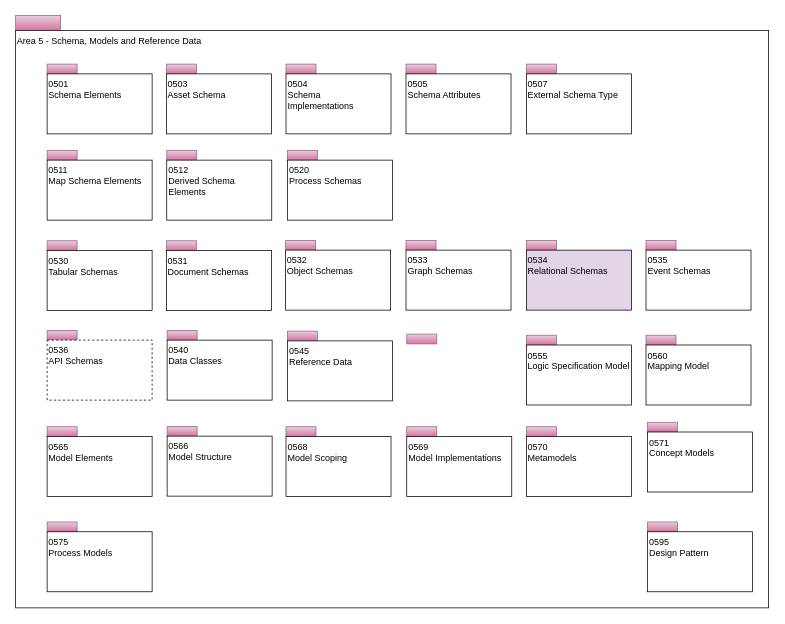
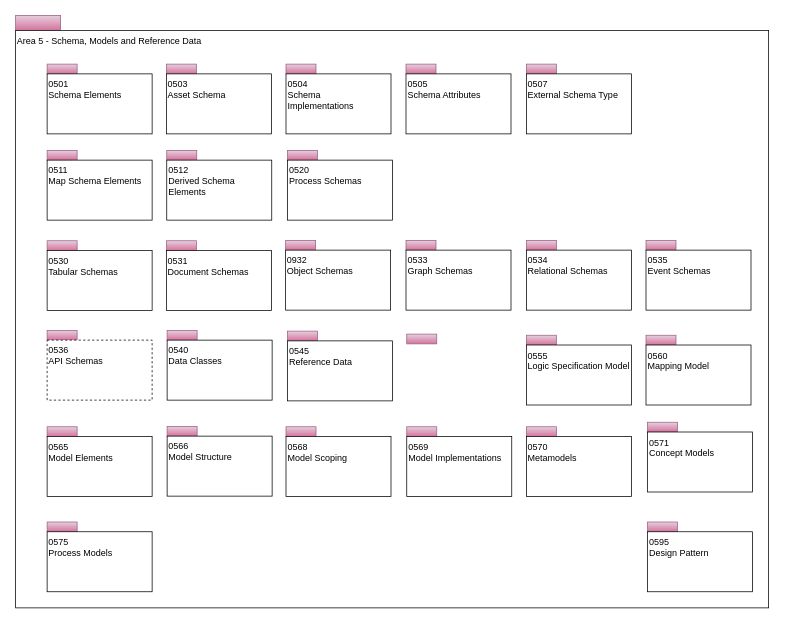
  <mxCell id="0" />
  <mxCell id="1" parent="0" />
  <mxCell id="2" value="" style="rounded=0;whiteSpace=wrap;html=1;align=left;fillColor=#e6d0de;strokeColor=#996185;gradientColor=#d5739d;" parent="1" vertex="1"><mxGeometry x="20" y="20" width="60" height="20" as="geometry" /></mxCell>
  <mxCell id="3" value="Area 5 - Schema, Models and Reference Data" style="rounded=0;whiteSpace=wrap;html=1;align=left;verticalAlign=top;" parent="1" vertex="1"><mxGeometry x="20" y="40" width="1004" height="770" as="geometry" /></mxCell>
  <mxCell id="4" value="" style="rounded=0;whiteSpace=wrap;html=1;align=left;fillColor=#e6d0de;strokeColor=#996185;gradientColor=#d5739d;" parent="1" vertex="1"><mxGeometry x="62" y="85" width="40" height="13" as="geometry" /></mxCell>
  <mxCell id="5" value="0501&lt;br&gt;Schema Elements&lt;br&gt;" style="rounded=0;whiteSpace=wrap;html=1;align=left;verticalAlign=top;" parent="1" vertex="1"><mxGeometry x="62" y="98" width="140" height="80" as="geometry" /></mxCell>
  <mxCell id="6" value="" style="rounded=0;whiteSpace=wrap;html=1;align=left;fillColor=#e6d0de;strokeColor=#996185;gradientColor=#d5739d;" parent="1" vertex="1"><mxGeometry x="221" y="85" width="40" height="13" as="geometry" /></mxCell>
  <mxCell id="7" value="0503&lt;br&gt;Asset Schema&lt;br&gt;" style="rounded=0;whiteSpace=wrap;html=1;align=left;verticalAlign=top;" parent="1" vertex="1"><mxGeometry x="221" y="98" width="140" height="80" as="geometry" /></mxCell>
  <mxCell id="8" value="" style="rounded=0;whiteSpace=wrap;html=1;align=left;fillColor=#e6d0de;strokeColor=#996185;gradientColor=#d5739d;" parent="1" vertex="1"><mxGeometry x="380.5" y="85" width="40" height="13" as="geometry" /></mxCell>
  <mxCell id="9" value="0504&lt;br&gt;Schema&lt;br&gt;Implementations" style="rounded=0;whiteSpace=wrap;html=1;align=left;verticalAlign=top;" parent="1" vertex="1"><mxGeometry x="380.5" y="98" width="140" height="80" as="geometry" /></mxCell>
  <mxCell id="10" value="" style="rounded=0;whiteSpace=wrap;html=1;align=left;fillColor=#e6d0de;strokeColor=#996185;gradientColor=#d5739d;" parent="1" vertex="1"><mxGeometry x="62" y="200" width="40" height="13" as="geometry" /></mxCell>
  <mxCell id="11" value="0511&lt;br&gt;Map Schema Elements&lt;br&gt;" style="rounded=0;whiteSpace=wrap;html=1;align=left;verticalAlign=top;" parent="1" vertex="1"><mxGeometry x="62" y="213" width="140" height="80" as="geometry" /></mxCell>
  <mxCell id="12" value="" style="rounded=0;whiteSpace=wrap;html=1;align=left;fillColor=#e6d0de;strokeColor=#996185;gradientColor=#d5739d;" parent="1" vertex="1"><mxGeometry x="540.5" y="85" width="40" height="13" as="geometry" /></mxCell>
  <mxCell id="13" value="0505&lt;br&gt;Schema Attributes&lt;br&gt;" style="rounded=0;whiteSpace=wrap;html=1;align=left;verticalAlign=top;" parent="1" vertex="1"><mxGeometry x="540.5" y="98" width="140" height="80" as="geometry" /></mxCell>
  <mxCell id="14" value="" style="rounded=0;whiteSpace=wrap;html=1;align=left;fillColor=#e6d0de;strokeColor=#996185;gradientColor=#d5739d;" parent="1" vertex="1"><mxGeometry x="221" y="320.5" width="40" height="13" as="geometry" /></mxCell>
  <mxCell id="15" value="0531&lt;br&gt;Document Schemas&lt;br&gt;" style="rounded=0;whiteSpace=wrap;html=1;align=left;verticalAlign=top;" parent="1" vertex="1"><mxGeometry x="221" y="333.5" width="140" height="80" as="geometry" /></mxCell>
  <mxCell id="16" value="" style="rounded=0;whiteSpace=wrap;html=1;align=left;fillColor=#e6d0de;strokeColor=#996185;gradientColor=#d5739d;" parent="1" vertex="1"><mxGeometry x="701" y="320" width="40" height="13" as="geometry" /></mxCell>
- <mxCell id="17" value="0534&lt;br&gt;Relational Schemas&lt;br&gt;" style="rounded=0;whiteSpace=wrap;html=1;align=left;verticalAlign=top;fillColor=#e1d5e7;" parent="1" vertex="1"><mxGeometry x="701" y="333" width="140" height="80" as="geometry" /></mxCell>
+ <mxCell id="17" value="0534&lt;br&gt;Relational Schemas&lt;br&gt;" style="rounded=0;whiteSpace=wrap;html=1;align=left;verticalAlign=top;" parent="1" vertex="1"><mxGeometry x="701" y="333" width="140" height="80" as="geometry" /></mxCell>
  <mxCell id="18" value="" style="rounded=0;whiteSpace=wrap;html=1;align=left;fillColor=#e6d0de;strokeColor=#996185;gradientColor=#d5739d;" parent="1" vertex="1"><mxGeometry x="860.5" y="320" width="40" height="13" as="geometry" /></mxCell>
  <mxCell id="19" value="0535&lt;br&gt;Event Schemas&lt;br&gt;" style="rounded=0;whiteSpace=wrap;html=1;align=left;verticalAlign=top;" parent="1" vertex="1"><mxGeometry x="860.5" y="333" width="140" height="80" as="geometry" /></mxCell>
  <mxCell id="20" value="" style="rounded=0;whiteSpace=wrap;html=1;align=left;fillColor=#e6d0de;strokeColor=#996185;gradientColor=#d5739d;" parent="1" vertex="1"><mxGeometry x="62" y="440" width="40" height="13" as="geometry" /></mxCell>
  <mxCell id="21" value="0536&lt;br&gt;API Schemas&lt;br&gt;" style="rounded=0;whiteSpace=wrap;html=1;align=left;verticalAlign=top;dashed=1;" parent="1" vertex="1"><mxGeometry x="62" y="453" width="140" height="80" as="geometry" /></mxCell>
  <mxCell id="22" value="" style="rounded=0;whiteSpace=wrap;html=1;align=left;fillColor=#e6d0de;strokeColor=#996185;gradientColor=#d5739d;" parent="1" vertex="1"><mxGeometry x="222" y="440" width="40" height="13" as="geometry" /></mxCell>
  <mxCell id="23" value="0540&lt;br&gt;Data Classes&lt;br&gt;" style="rounded=0;whiteSpace=wrap;html=1;align=left;verticalAlign=top;" parent="1" vertex="1"><mxGeometry x="222" y="453" width="140" height="80" as="geometry" /></mxCell>
  <mxCell id="24" value="" style="rounded=0;whiteSpace=wrap;html=1;align=left;fillColor=#e6d0de;strokeColor=#996185;gradientColor=#d5739d;" parent="1" vertex="1"><mxGeometry x="701" y="446.5" width="40" height="13" as="geometry" /></mxCell>
  <mxCell id="25" value="0555&lt;br&gt;Logic Specification Model" style="rounded=0;whiteSpace=wrap;html=1;align=left;verticalAlign=top;" parent="1" vertex="1"><mxGeometry x="701" y="459.5" width="140" height="80" as="geometry" /></mxCell>
  <mxCell id="26" value="" style="rounded=0;whiteSpace=wrap;html=1;align=left;fillColor=#e6d0de;strokeColor=#996185;gradientColor=#d5739d;" parent="1" vertex="1"><mxGeometry x="860.5" y="446.5" width="40" height="13" as="geometry" /></mxCell>
  <mxCell id="27" value="0560&lt;br&gt;Mapping Model&lt;br&gt;" style="rounded=0;whiteSpace=wrap;html=1;align=left;verticalAlign=top;" parent="1" vertex="1"><mxGeometry x="860.5" y="459.5" width="140" height="80" as="geometry" /></mxCell>
  <mxCell id="28" value="" style="rounded=0;whiteSpace=wrap;html=1;align=left;fillColor=#e6d0de;strokeColor=#996185;gradientColor=#d5739d;" parent="1" vertex="1"><mxGeometry x="382.5" y="441" width="40" height="13" as="geometry" /></mxCell>
  <mxCell id="29" value="0545&lt;br&gt;Reference Data&lt;br&gt;" style="rounded=0;whiteSpace=wrap;html=1;align=left;verticalAlign=top;" parent="1" vertex="1"><mxGeometry x="382.5" y="454" width="140" height="80" as="geometry" /></mxCell>
  <mxCell id="30" value="" style="rounded=0;whiteSpace=wrap;html=1;align=left;fillColor=#e6d0de;strokeColor=#996185;gradientColor=#d5739d;" parent="1" vertex="1"><mxGeometry x="62" y="320.5" width="40" height="13" as="geometry" /></mxCell>
  <mxCell id="31" value="0530&lt;br&gt;Tabular Schemas&lt;br&gt;" style="rounded=0;whiteSpace=wrap;html=1;align=left;verticalAlign=top;" parent="1" vertex="1"><mxGeometry x="62" y="333.5" width="140" height="80" as="geometry" /></mxCell>
  <mxCell id="32" value="" style="rounded=0;whiteSpace=wrap;html=1;align=left;fillColor=#e6d0de;strokeColor=#996185;gradientColor=#d5739d;" parent="1" vertex="1"><mxGeometry x="221.5" y="200" width="40" height="13" as="geometry" /></mxCell>
  <mxCell id="33" value="0512&lt;br&gt;Derived Schema Elements&lt;br&gt;" style="rounded=0;whiteSpace=wrap;html=1;align=left;verticalAlign=top;" parent="1" vertex="1"><mxGeometry x="221.5" y="213" width="140" height="80" as="geometry" /></mxCell>
  <mxCell id="34" value="" style="rounded=0;whiteSpace=wrap;html=1;align=left;fillColor=#e6d0de;strokeColor=#996185;gradientColor=#d5739d;" parent="1" vertex="1"><mxGeometry x="380" y="320" width="40" height="13" as="geometry" /></mxCell>
- <mxCell id="35" value="0532&lt;br&gt;Object Schemas&lt;br&gt;" style="rounded=0;whiteSpace=wrap;html=1;align=left;verticalAlign=top;" parent="1" vertex="1"><mxGeometry x="380" y="333" width="140" height="80" as="geometry" /></mxCell>
+ <mxCell id="35" value="0932&lt;br&gt;Object Schemas&lt;br&gt;" style="rounded=0;whiteSpace=wrap;html=1;align=left;verticalAlign=top;" parent="1" vertex="1"><mxGeometry x="380" y="333" width="140" height="80" as="geometry" /></mxCell>
  <mxCell id="36" value="" style="rounded=0;whiteSpace=wrap;html=1;align=left;fillColor=#e6d0de;strokeColor=#996185;gradientColor=#d5739d;" parent="1" vertex="1"><mxGeometry x="540.5" y="320" width="40" height="13" as="geometry" /></mxCell>
  <mxCell id="37" value="0533&lt;br&gt;Graph Schemas&lt;br&gt;" style="rounded=0;whiteSpace=wrap;html=1;align=left;verticalAlign=top;" parent="1" vertex="1"><mxGeometry x="540.5" y="333" width="140" height="80" as="geometry" /></mxCell>
  <mxCell id="38" value="" style="rounded=0;whiteSpace=wrap;html=1;align=left;fillColor=#e6d0de;strokeColor=#996185;gradientColor=#d5739d;" parent="1" vertex="1"><mxGeometry x="380.5" y="568.5" width="40" height="13" as="geometry" /></mxCell>
  <mxCell id="39" value="0568&lt;br&gt;Model Scoping" style="rounded=0;whiteSpace=wrap;html=1;align=left;verticalAlign=top;" parent="1" vertex="1"><mxGeometry x="380.5" y="581.5" width="140" height="80" as="geometry" /></mxCell>
  <mxCell id="40" value="" style="rounded=0;whiteSpace=wrap;html=1;align=left;fillColor=#e6d0de;strokeColor=#996185;gradientColor=#d5739d;" parent="1" vertex="1"><mxGeometry x="701" y="568.5" width="40" height="13" as="geometry" /></mxCell>
  <mxCell id="41" value="0570&lt;br&gt;Metamodels&lt;br&gt;" style="rounded=0;whiteSpace=wrap;html=1;align=left;verticalAlign=top;" parent="1" vertex="1"><mxGeometry x="701" y="581.5" width="140" height="80" as="geometry" /></mxCell>
  <mxCell id="42" value="" style="rounded=0;whiteSpace=wrap;html=1;align=left;fillColor=#e6d0de;strokeColor=#996185;gradientColor=#d5739d;" parent="1" vertex="1"><mxGeometry x="62" y="695.5" width="40" height="13" as="geometry" /></mxCell>
  <mxCell id="43" value="0575&lt;br&gt;Process Models" style="rounded=0;whiteSpace=wrap;html=1;align=left;verticalAlign=top;" parent="1" vertex="1"><mxGeometry x="62" y="708.5" width="140" height="80" as="geometry" /></mxCell>
  <mxCell id="44" value="" style="rounded=0;whiteSpace=wrap;html=1;align=left;fillColor=#e6d0de;strokeColor=#996185;gradientColor=#d5739d;" parent="1" vertex="1"><mxGeometry x="862.5" y="695.5" width="40" height="13" as="geometry" /></mxCell>
  <mxCell id="45" value="0595&lt;br&gt;Design Pattern&lt;br&gt;" style="rounded=0;whiteSpace=wrap;html=1;align=left;verticalAlign=top;" parent="1" vertex="1"><mxGeometry x="862.5" y="708.5" width="140" height="80" as="geometry" /></mxCell>
  <mxCell id="46" value="" style="rounded=0;whiteSpace=wrap;html=1;align=left;fillColor=#e6d0de;strokeColor=#996185;gradientColor=#d5739d;" parent="1" vertex="1"><mxGeometry x="62" y="568.5" width="40" height="13" as="geometry" /></mxCell>
  <mxCell id="47" value="0565&lt;br&gt;Model Elements&lt;br&gt;" style="rounded=0;whiteSpace=wrap;html=1;align=left;verticalAlign=top;" parent="1" vertex="1"><mxGeometry x="62" y="581.5" width="140" height="80" as="geometry" /></mxCell>
  <mxCell id="48" value="" style="rounded=0;whiteSpace=wrap;html=1;align=left;fillColor=#e6d0de;strokeColor=#996185;gradientColor=#d5739d;" parent="1" vertex="1"><mxGeometry x="222" y="568" width="40" height="13" as="geometry" /></mxCell>
  <mxCell id="49" value="0566&lt;br&gt;Model Structure" style="rounded=0;whiteSpace=wrap;html=1;align=left;verticalAlign=top;" parent="1" vertex="1"><mxGeometry x="222" y="581" width="140" height="80" as="geometry" /></mxCell>
  <mxCell id="50" value="" style="rounded=0;whiteSpace=wrap;html=1;align=left;fillColor=#e6d0de;strokeColor=#996185;gradientColor=#d5739d;" parent="1" vertex="1"><mxGeometry x="541.5" y="568.5" width="40" height="13" as="geometry" /></mxCell>
  <mxCell id="51" value="0569&lt;br&gt;Model Implementations" style="rounded=0;whiteSpace=wrap;html=1;align=left;verticalAlign=top;" parent="1" vertex="1"><mxGeometry x="541.5" y="581.5" width="140" height="80" as="geometry" /></mxCell>
  <mxCell id="52" value="" style="rounded=0;whiteSpace=wrap;html=1;align=left;fillColor=#e6d0de;strokeColor=#996185;gradientColor=#d5739d;" parent="1" vertex="1"><mxGeometry x="862.5" y="562.5" width="40" height="13" as="geometry" /></mxCell>
  <mxCell id="53" value="0571&lt;br&gt;Concept Models" style="rounded=0;whiteSpace=wrap;html=1;align=left;verticalAlign=top;" parent="1" vertex="1"><mxGeometry x="862.5" y="575.5" width="140" height="80" as="geometry" /></mxCell>
  <mxCell id="54" value="" style="rounded=0;whiteSpace=wrap;html=1;align=left;fillColor=#e6d0de;strokeColor=#996185;gradientColor=#d5739d;" parent="1" vertex="1"><mxGeometry x="701" y="85" width="40" height="13" as="geometry" /></mxCell>
  <mxCell id="55" value="0507&lt;br&gt;External Schema Type" style="rounded=0;whiteSpace=wrap;html=1;align=left;verticalAlign=top;" parent="1" vertex="1"><mxGeometry x="701" y="98" width="140" height="80" as="geometry" /></mxCell>
  <mxCell id="56" value="" style="rounded=0;whiteSpace=wrap;html=1;align=left;fillColor=#e6d0de;strokeColor=#996185;gradientColor=#d5739d;" parent="1" vertex="1"><mxGeometry x="382.5" y="200" width="40" height="13" as="geometry" /></mxCell>
  <mxCell id="57" value="0520&lt;br&gt;Process Schemas" style="rounded=0;whiteSpace=wrap;html=1;align=left;verticalAlign=top;" parent="1" vertex="1"><mxGeometry x="382.5" y="213" width="140" height="80" as="geometry" /></mxCell>
  <mxCell id="58" value="" style="rounded=0;whiteSpace=wrap;html=1;align=left;fillColor=#e6d0de;strokeColor=#996185;gradientColor=#d5739d;" parent="1" vertex="1"><mxGeometry x="541.5" y="445" width="40" height="13" as="geometry" /></mxCell>
